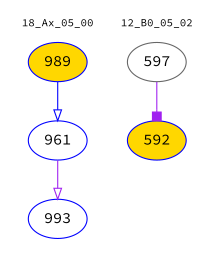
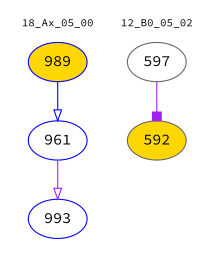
  digraph {
    fontname="Source Code Pro"
    node [color=blue fillcolor=white fontname="Source Code Pro" style=filled]
    edge [arrowhead=onormal color=purple fontname="Source Code Pro"]
    n1 [fillcolor=gold label=989]
    n2 [label=961]
    n3 [label=993]
    n4 [color=gray40 label=597]
-   n5 [fillcolor=gold label=592]
+   n5 [color=gray40 fillcolor=gold label=592]
    subgraph cluster_1 {
      color=white
      fontsize=10
      label="18_Ax_05_00"
      n1
      n2
      n3
    }
    subgraph cluster_2 {
      color=white
      fontsize=10
      label="12_B0_05_02"
      n4
      n5
    }
    n1 -> n2 [color=blue]
    n2 -> n3
    n4 -> n5 [arrowhead=box]
  }
